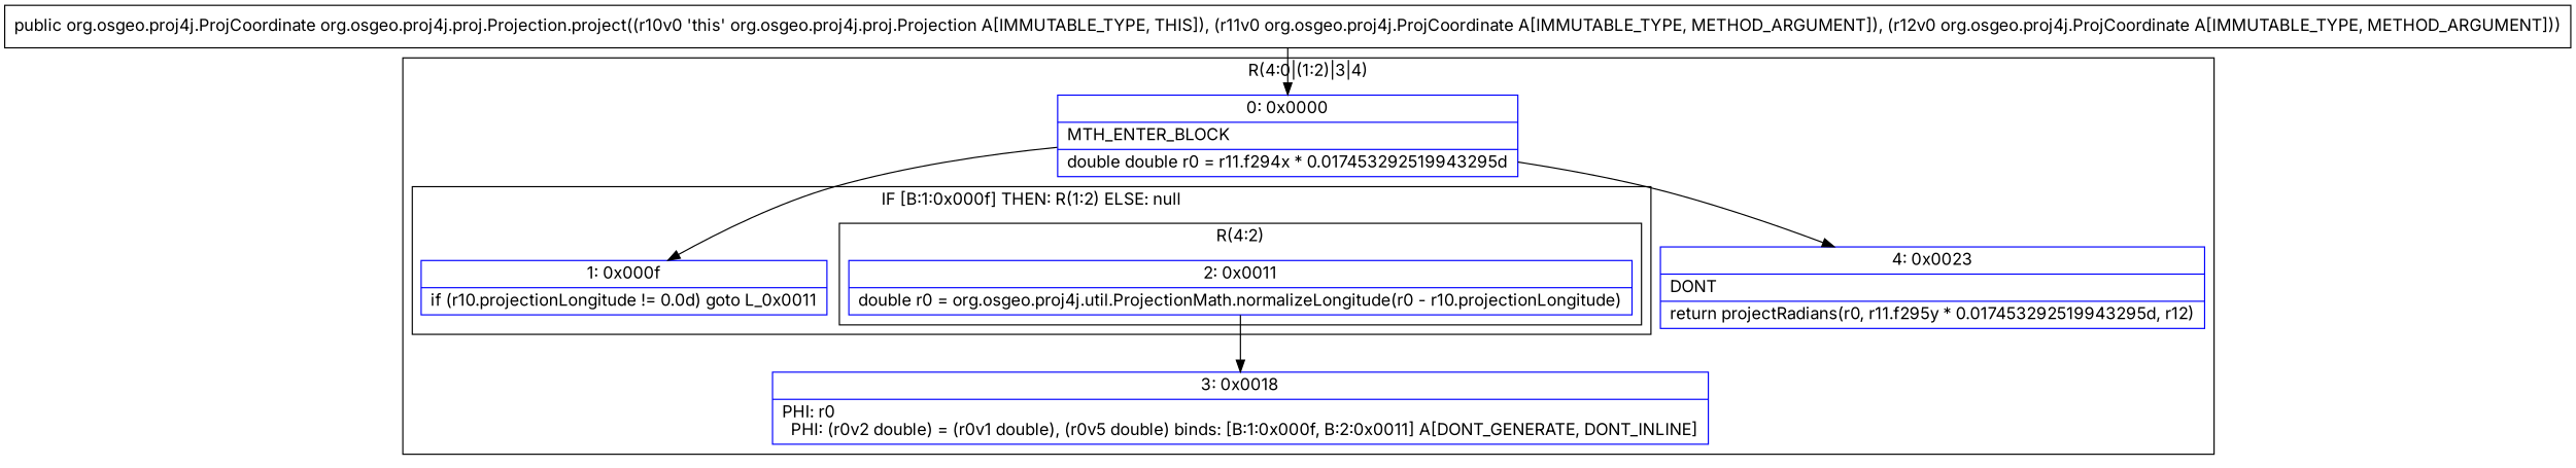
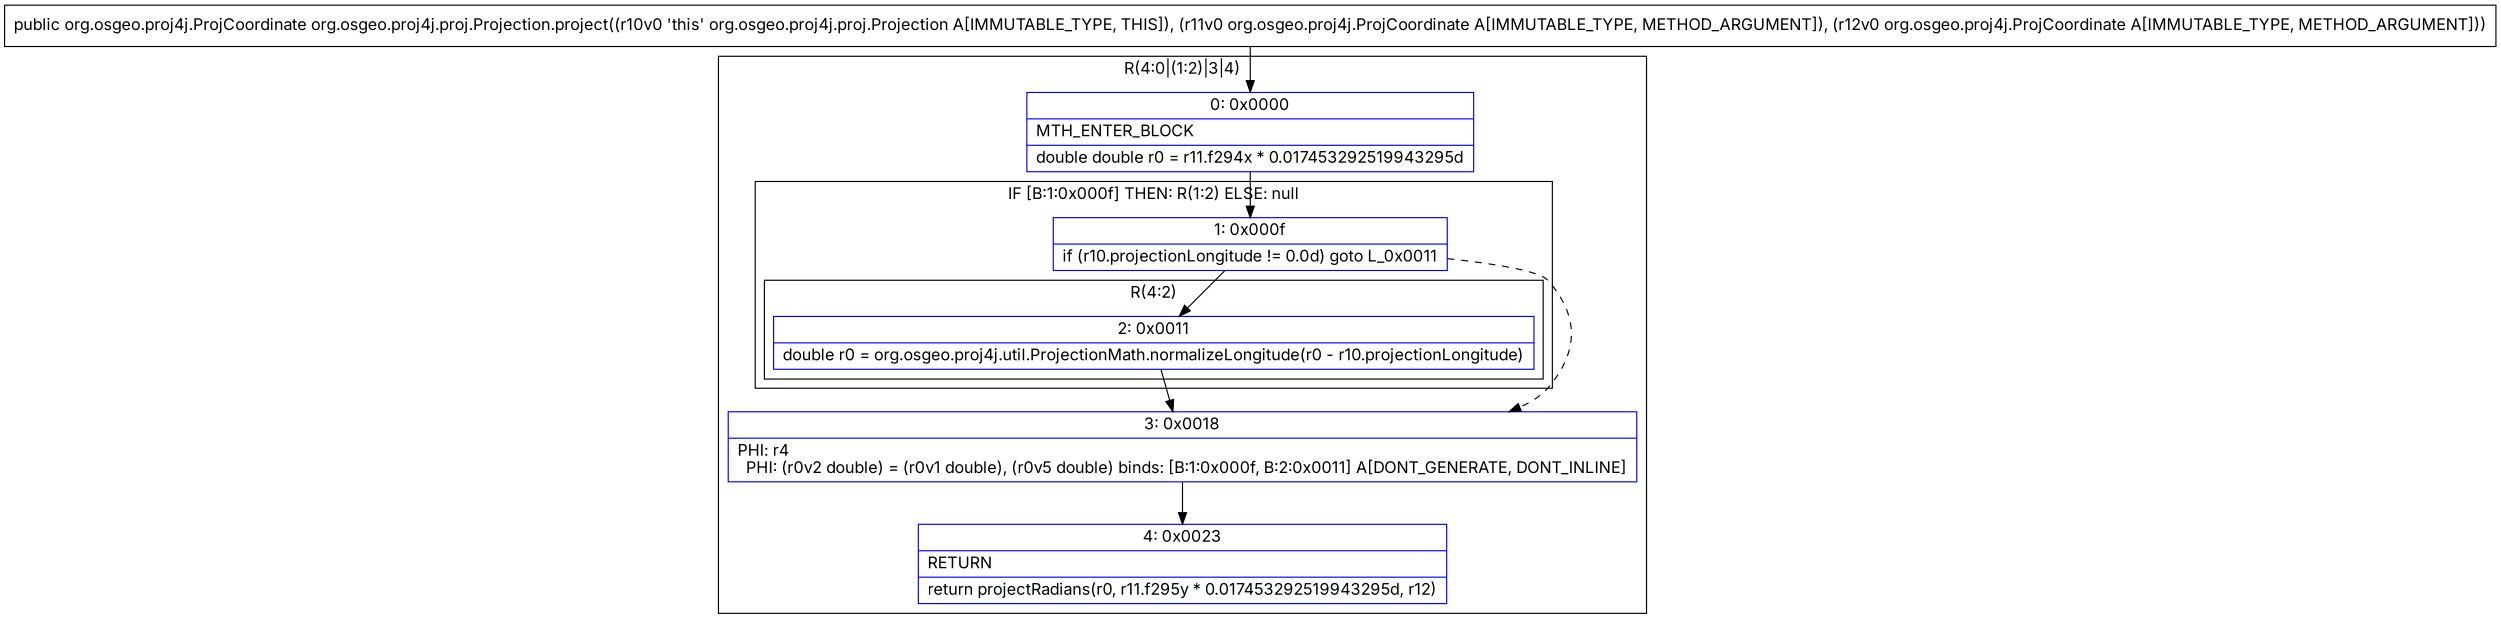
  digraph {
    fontname=Inter
    node [color=blue fontname=Inter shape=record]
    edge [fontname=Inter]
    n1 [label="{2\:\ 0x0011|double r0 = org.osgeo.proj4j.util.ProjectionMath.normalizeLongitude(r0 \- r10.projectionLongitude)\l}"]
    n2 [label="{1\:\ 0x000f|if (r10.projectionLongitude != 0.0d) goto L_0x0011\l}"]
    n3 [label="{0\:\ 0x0000|MTH_ENTER_BLOCK\l|double double r0 = r11.f294x * 0.017453292519943295d\l}"]
-   n4 [label="{3\:\ 0x0018|PHI: r0 \l  PHI: (r0v2 double) = (r0v1 double), (r0v5 double) binds: [B:1:0x000f, B:2:0x0011] A[DONT_GENERATE, DONT_INLINE]\l}"]
-   n5 [label="{4\:\ 0x0023|DONT\l|return projectRadians(r0, r11.f295y * 0.017453292519943295d, r12)\l}"]
+   n4 [label="{3\:\ 0x0018|PHI: r4 \l  PHI: (r0v2 double) = (r0v1 double), (r0v5 double) binds: [B:1:0x000f, B:2:0x0011] A[DONT_GENERATE, DONT_INLINE]\l}"]
+   n5 [label="{4\:\ 0x0023|RETURN\l|return projectRadians(r0, r11.f295y * 0.017453292519943295d, r12)\l}"]
    n6 [label="{public org.osgeo.proj4j.ProjCoordinate org.osgeo.proj4j.proj.Projection.project((r10v0 'this' org.osgeo.proj4j.proj.Projection A[IMMUTABLE_TYPE, THIS]), (r11v0 org.osgeo.proj4j.ProjCoordinate A[IMMUTABLE_TYPE, METHOD_ARGUMENT]), (r12v0 org.osgeo.proj4j.ProjCoordinate A[IMMUTABLE_TYPE, METHOD_ARGUMENT])) }" color=""]
    subgraph cluster_1 {
      label="R(4:0|(1:2)|3|4)"
      n3
      n4
      n5
      subgraph cluster_2 {
        label="IF [B:1:0x000f] THEN: R(1:2) ELSE: null"
        n2
        subgraph cluster_3 {
          label="R(4:2)"
          n1
        }
      }
    }
    n1 -> n4
+   n2 -> n1
+   n2 -> n4 [style=dashed]
    n3 -> n2
-   n3 -> n5
+   n4 -> n5
    n6 -> n3
  }
